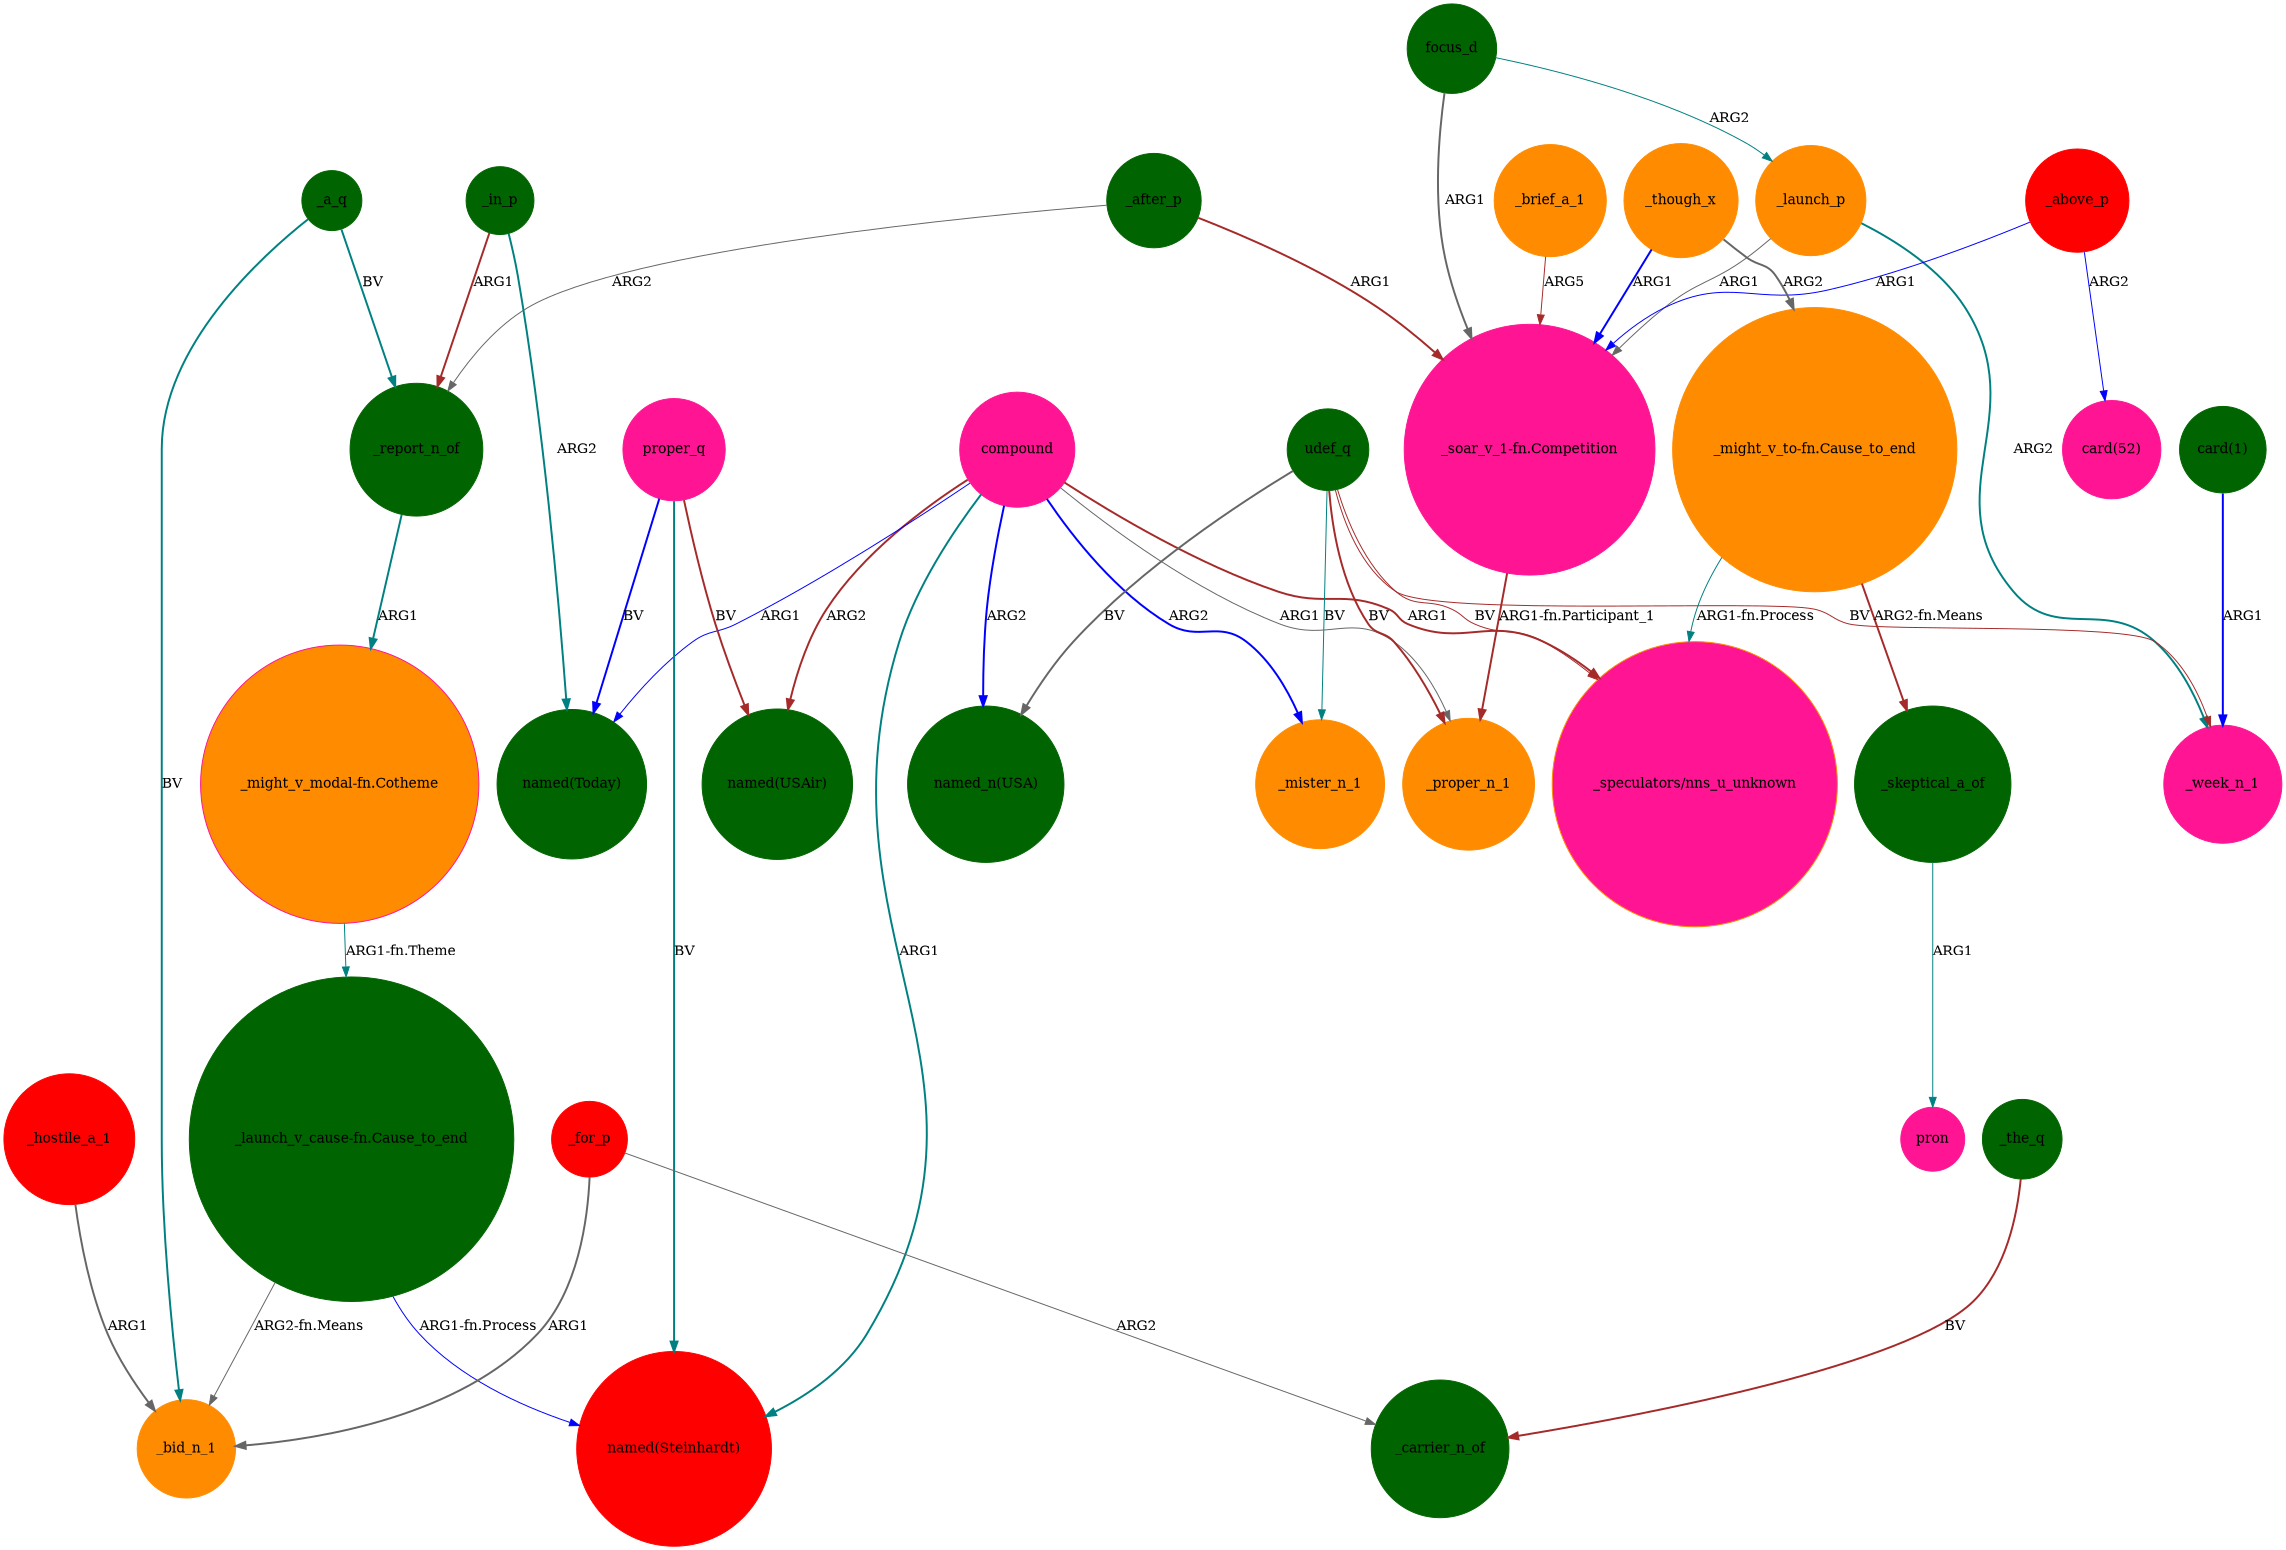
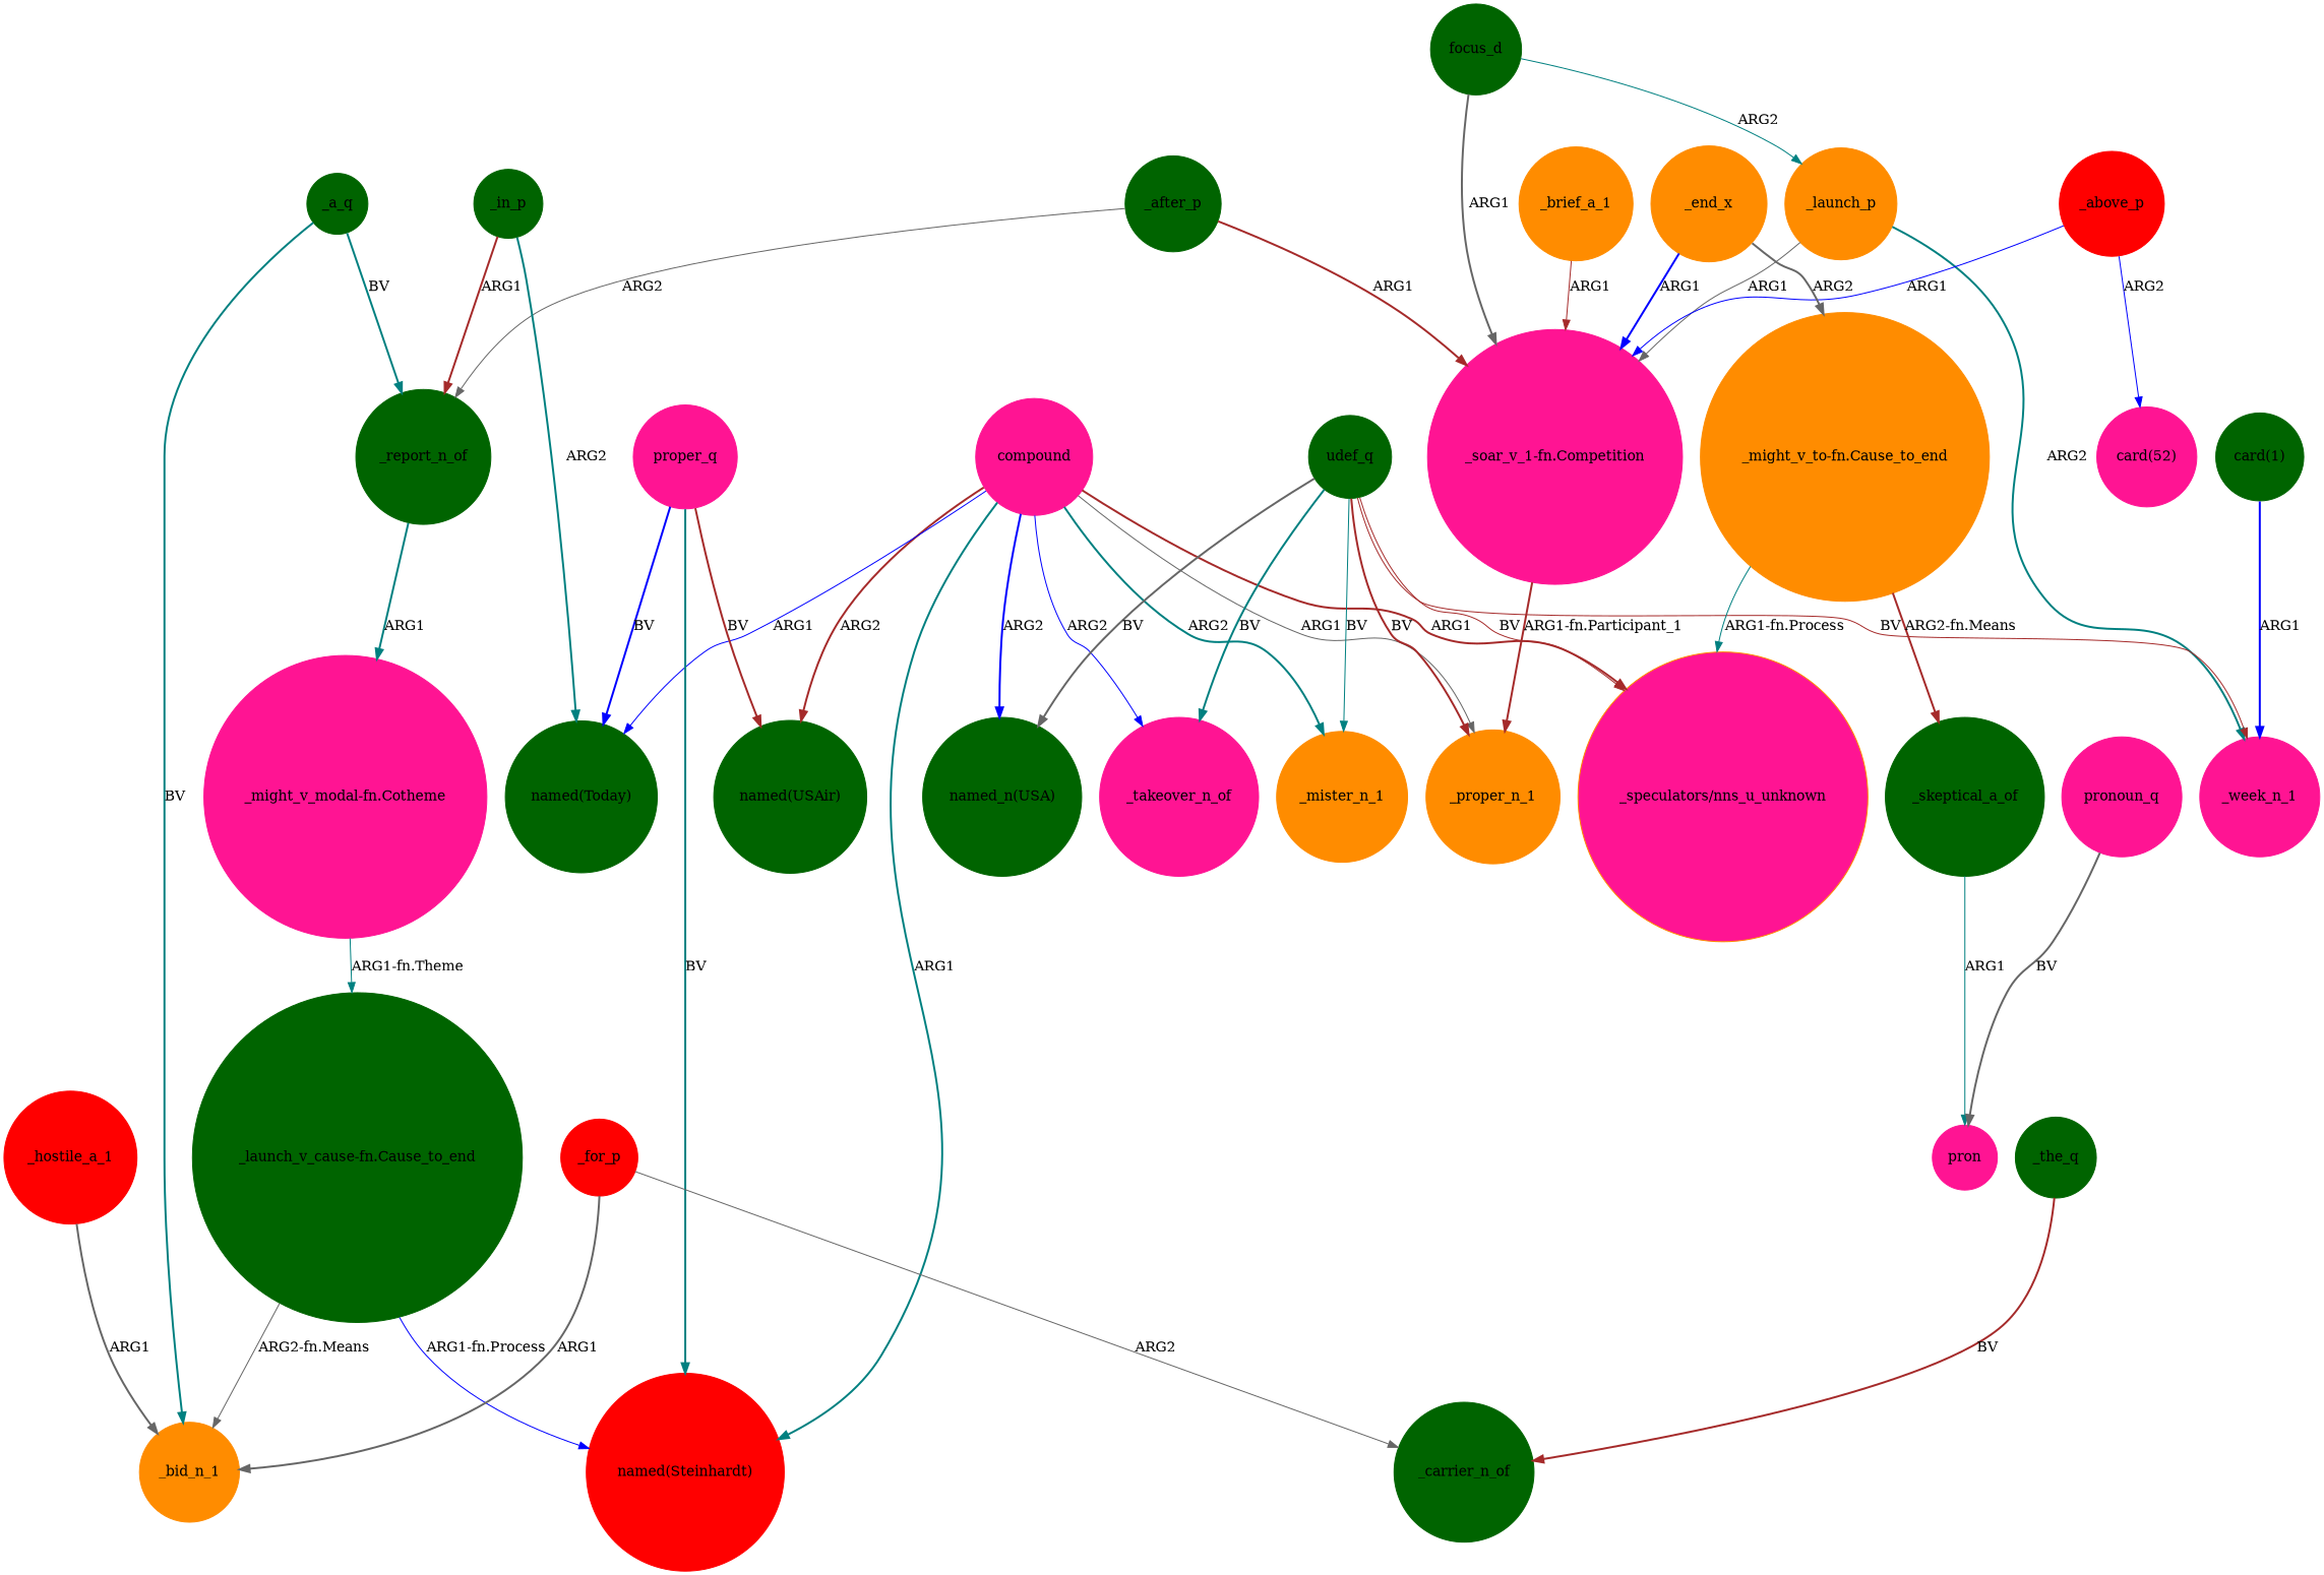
  digraph {
    node [color=darkgreen shape=circle style=filled]
    edge [color=teal style=bold]
    _bid_n_1 [color=darkorange]
    _a_q
    _report_n_of
-   "_might_v_modal-fn.Cotheme" [color=deeppink fillcolor=darkorange]
+   "_might_v_modal-fn.Cotheme" [color=deeppink]
    "_launch_v_cause-fn.Cause_to_end"
    "named(Steinhardt)" [color=red]
    compound [color=deeppink]
    _mister_n_1 [color=darkorange]
    "named(USAir)"
    "named_n(USA)"
    n11 [color=darkorange label=_proper_n_1]
    "_speculators/nns_u_unknown" [color=darkorange fillcolor=deeppink]
    "named(Today)"
+   _takeover_n_of [color=deeppink]
    "_soar_v_1-fn.Competition" [color=deeppink]
    focus_d
    n17 [color=darkorange label=_launch_p]
    _week_n_1 [color=deeppink]
    "card(1)"
    _brief_a_1 [color=darkorange]
    udef_q
    proper_q [color=deeppink]
    _above_p [color=red]
    "card(52)" [color=deeppink]
    _after_p
    pron [color=deeppink]
    _skeptical_a_of
+   pronoun_q [color=deeppink]
    _hostile_a_1 [color=red]
    _in_p
    n31 [color=darkorange label="_might_v_to-fn.Cause_to_end"]
    _the_q
    _carrier_n_of
    _for_p [color=red]
-   _though_x [color=darkorange]
+   _though_x [color=darkorange label=_end_x]
    _a_q -> _bid_n_1 [label=BV]
    _a_q -> _report_n_of [label=BV]
    _report_n_of -> "_might_v_modal-fn.Cotheme" [label=ARG1]
    "_might_v_modal-fn.Cotheme" -> "_launch_v_cause-fn.Cause_to_end" [label="ARG1-fn.Theme" style=solid]
    "_launch_v_cause-fn.Cause_to_end" -> _bid_n_1 [color=gray40 label="ARG2-fn.Means" style=solid]
    "_launch_v_cause-fn.Cause_to_end" -> "named(Steinhardt)" [color=blue label="ARG1-fn.Process" style=solid]
    compound -> "named(Steinhardt)" [label=ARG1]
-   compound -> _mister_n_1 [color=blue label=ARG2]
+   compound -> _mister_n_1 [label=ARG2]
    compound -> "named(USAir)" [color=brown label=ARG2]
    compound -> "named_n(USA)" [color=blue label=ARG2]
    compound -> n11 [color=gray40 label=ARG1 style=solid]
    compound -> "_speculators/nns_u_unknown" [color=brown label=ARG1]
    compound -> "named(Today)" [color=blue label=ARG1 style=solid]
+   compound -> _takeover_n_of [color=blue label=ARG2 style=solid]
    "_soar_v_1-fn.Competition" -> n11 [color=brown label="ARG1-fn.Participant_1"]
    focus_d -> "_soar_v_1-fn.Competition" [color=gray40 label=ARG1]
    focus_d -> n17 [label=ARG2 style=solid]
    n17 -> "_soar_v_1-fn.Competition" [color=gray40 label=ARG1 style=solid]
    n17 -> _week_n_1 [label=ARG2]
    "card(1)" -> _week_n_1 [color=blue label=ARG1]
-   _brief_a_1 -> "_soar_v_1-fn.Competition" [color=brown label=ARG5 style=solid]
+   _brief_a_1 -> "_soar_v_1-fn.Competition" [color=brown label=ARG1 style=solid]
    udef_q -> _mister_n_1 [label=BV style=solid]
    udef_q -> "named_n(USA)" [color=gray40 label=BV]
    udef_q -> n11 [color=brown label=BV]
    udef_q -> "_speculators/nns_u_unknown" [color=brown label=BV style=solid]
+   udef_q -> _takeover_n_of [label=BV]
    udef_q -> _week_n_1 [color=brown label=BV style=solid]
    proper_q -> "named(Steinhardt)" [label=BV]
    proper_q -> "named(USAir)" [color=brown label=BV]
    proper_q -> "named(Today)" [color=blue label=BV]
    _above_p -> "_soar_v_1-fn.Competition" [color=blue label=ARG1 style=solid]
    _above_p -> "card(52)" [color=blue label=ARG2 style=solid]
    _after_p -> _report_n_of [color=gray40 label=ARG2 style=solid]
    _after_p -> "_soar_v_1-fn.Competition" [color=brown label=ARG1]
    _skeptical_a_of -> pron [label=ARG1 style=solid]
+   pronoun_q -> pron [color=gray40 label=BV]
    _hostile_a_1 -> _bid_n_1 [color=gray40 label=ARG1]
    _in_p -> _report_n_of [color=brown label=ARG1]
    _in_p -> "named(Today)" [label=ARG2]
    n31 -> "_speculators/nns_u_unknown" [label="ARG1-fn.Process" style=solid]
    n31 -> _skeptical_a_of [color=brown label="ARG2-fn.Means"]
    _the_q -> _carrier_n_of [color=brown label=BV]
    _for_p -> _bid_n_1 [color=gray40 label=ARG1]
    _for_p -> _carrier_n_of [color=gray40 label=ARG2 style=solid]
    _though_x -> "_soar_v_1-fn.Competition" [color=blue label=ARG1]
    _though_x -> n31 [color=gray40 label=ARG2]
  }
